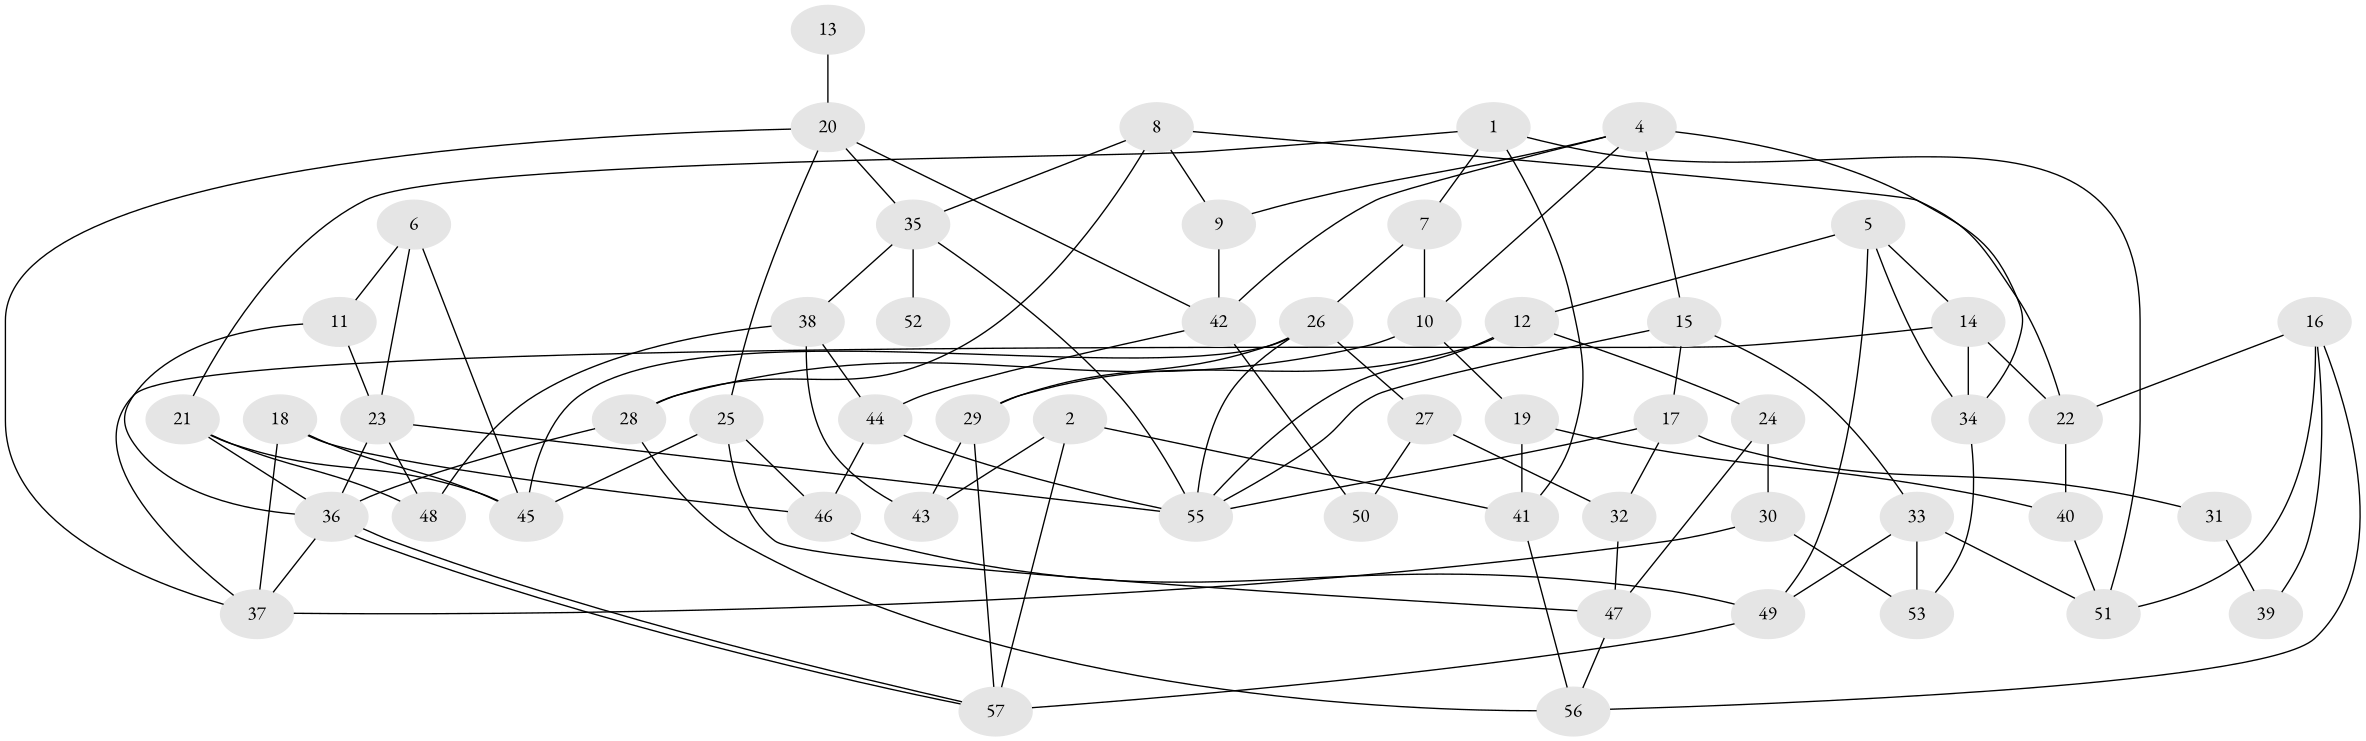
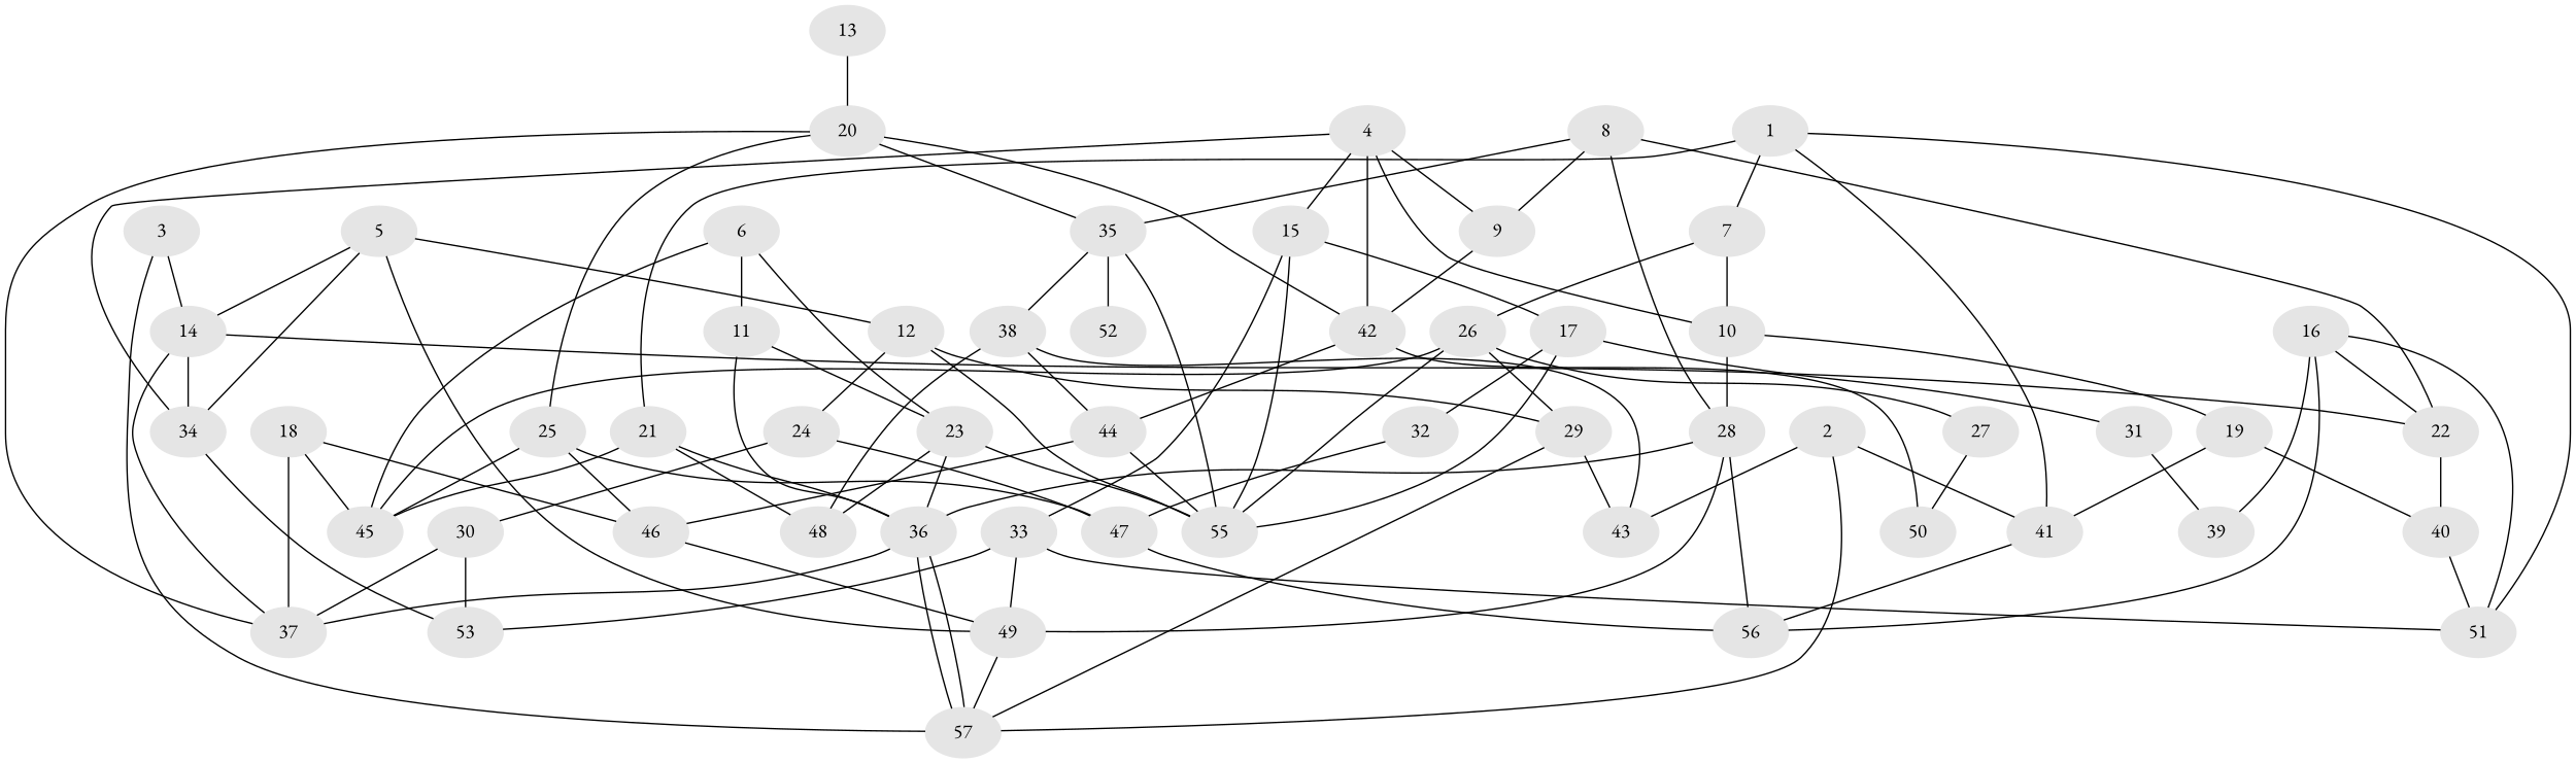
  graph {
    fontname="EB Garamond"
    node [color=gray90 fontname="EB Garamond" style=filled]
    edge [fontname="EB Garamond"]
    1
    7
    21
    41
    51
    10
    26
    45
    36
    48
    56
    2
    43
    57
+   3
    14
    34
    22
    37
    4
    9
    15
    42
    28
    19
    13
    20
    55
    17
    33
    53
    50
    44
    5
    12
    49
    24
    29
    6
    11
    23
    27
    8
    35
    40
    38
    52
    30
    47
    25
    31
    32
    16
    39
    18
    46
    1 -- 7
    1 -- 21
    1 -- 41
    1 -- 51
    7 -- 10
    7 -- 26
    21 -- 45
    21 -- 36
    21 -- 48
    41 -- 56
    10 -- 28
    10 -- 19
    26 -- 45
    26 -- 55
    26 -- 29
    26 -- 27
    36 -- 57
    36 -- 57
    36 -- 37
    2 -- 41
    2 -- 43
    2 -- 57
+   3 -- 57
+   3 -- 14
    14 -- 34
    14 -- 22
    14 -- 37
    34 -- 53
    22 -- 40
    4 -- 10
    4 -- 34
    4 -- 9
    4 -- 15
    4 -- 42
    9 -- 42
    15 -- 55
    15 -- 17
    15 -- 33
    42 -- 50
    42 -- 44
    28 -- 36
    28 -- 56
+   28 -- 49
    19 -- 41
    19 -- 40
    13 -- 20
    20 -- 37
    20 -- 42
    20 -- 35
    20 -- 25
    17 -- 55
    17 -- 31
    17 -- 32
    33 -- 51
    33 -- 53
    33 -- 49
    44 -- 55
    44 -- 46
    5 -- 14
    5 -- 34
    5 -- 12
    5 -- 49
    12 -- 55
    12 -- 24
    12 -- 29
    49 -- 57
    24 -- 30
    24 -- 47
    29 -- 43
    29 -- 57
    6 -- 45
    6 -- 11
    6 -- 23
    11 -- 36
    11 -- 23
    23 -- 36
    23 -- 48
    23 -- 55
    27 -- 50
-   27 -- 32
    8 -- 22
    8 -- 9
    8 -- 28
    8 -- 35
    35 -- 55
    35 -- 38
    35 -- 52
    40 -- 51
    38 -- 48
    38 -- 43
    38 -- 44
    30 -- 37
    30 -- 53
    47 -- 56
    25 -- 45
    25 -- 47
    25 -- 46
    31 -- 39
    32 -- 47
    16 -- 51
    16 -- 56
    16 -- 22
    16 -- 39
    18 -- 45
    18 -- 37
    18 -- 46
    46 -- 49
  }
